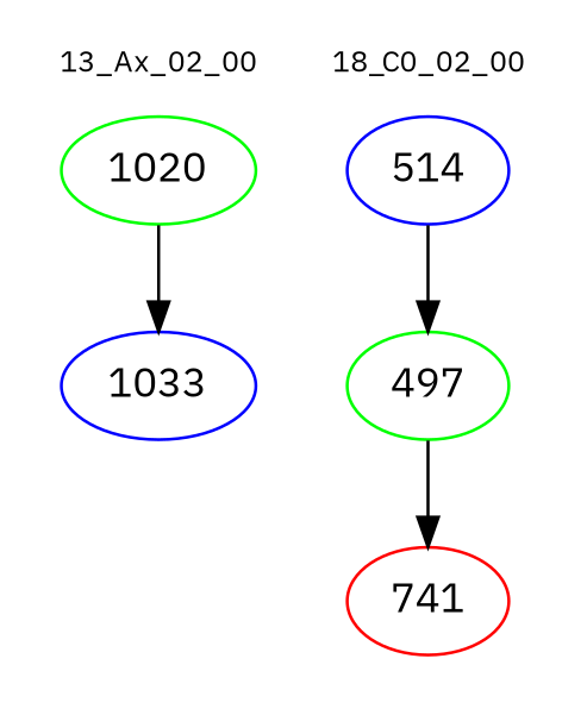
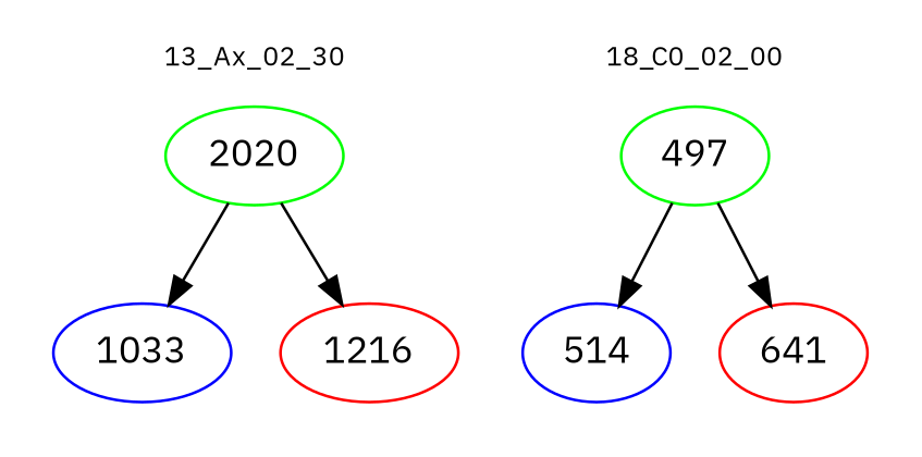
  digraph {
    fontname="IBM Plex Sans"
    node [color=green fontname="IBM Plex Sans"]
    edge [color=black fontname="IBM Plex Sans"]
-   n1 [label=1020]
+   n1 [label=2020]
    n2 [color=blue label=1033]
+   n3 [color=red label=1216]
    n4 [label=497]
    n5 [color=blue label=514]
-   n6 [color=red label=741]
+   n6 [color=red label=641]
    subgraph cluster_1 {
      color=white
      fontsize=10
-     label="13_Ax_02_00"
+     label="13_Ax_02_30"
      n1
      n2
+     n3
    }
    subgraph cluster_2 {
      color=white
      fontsize=10
      label="18_C0_02_00"
      n4
      n5
      n6
    }
    n1 -> n2
-   n5 -> n4
+   n1 -> n3
+   n4 -> n5
    n4 -> n6
  }
